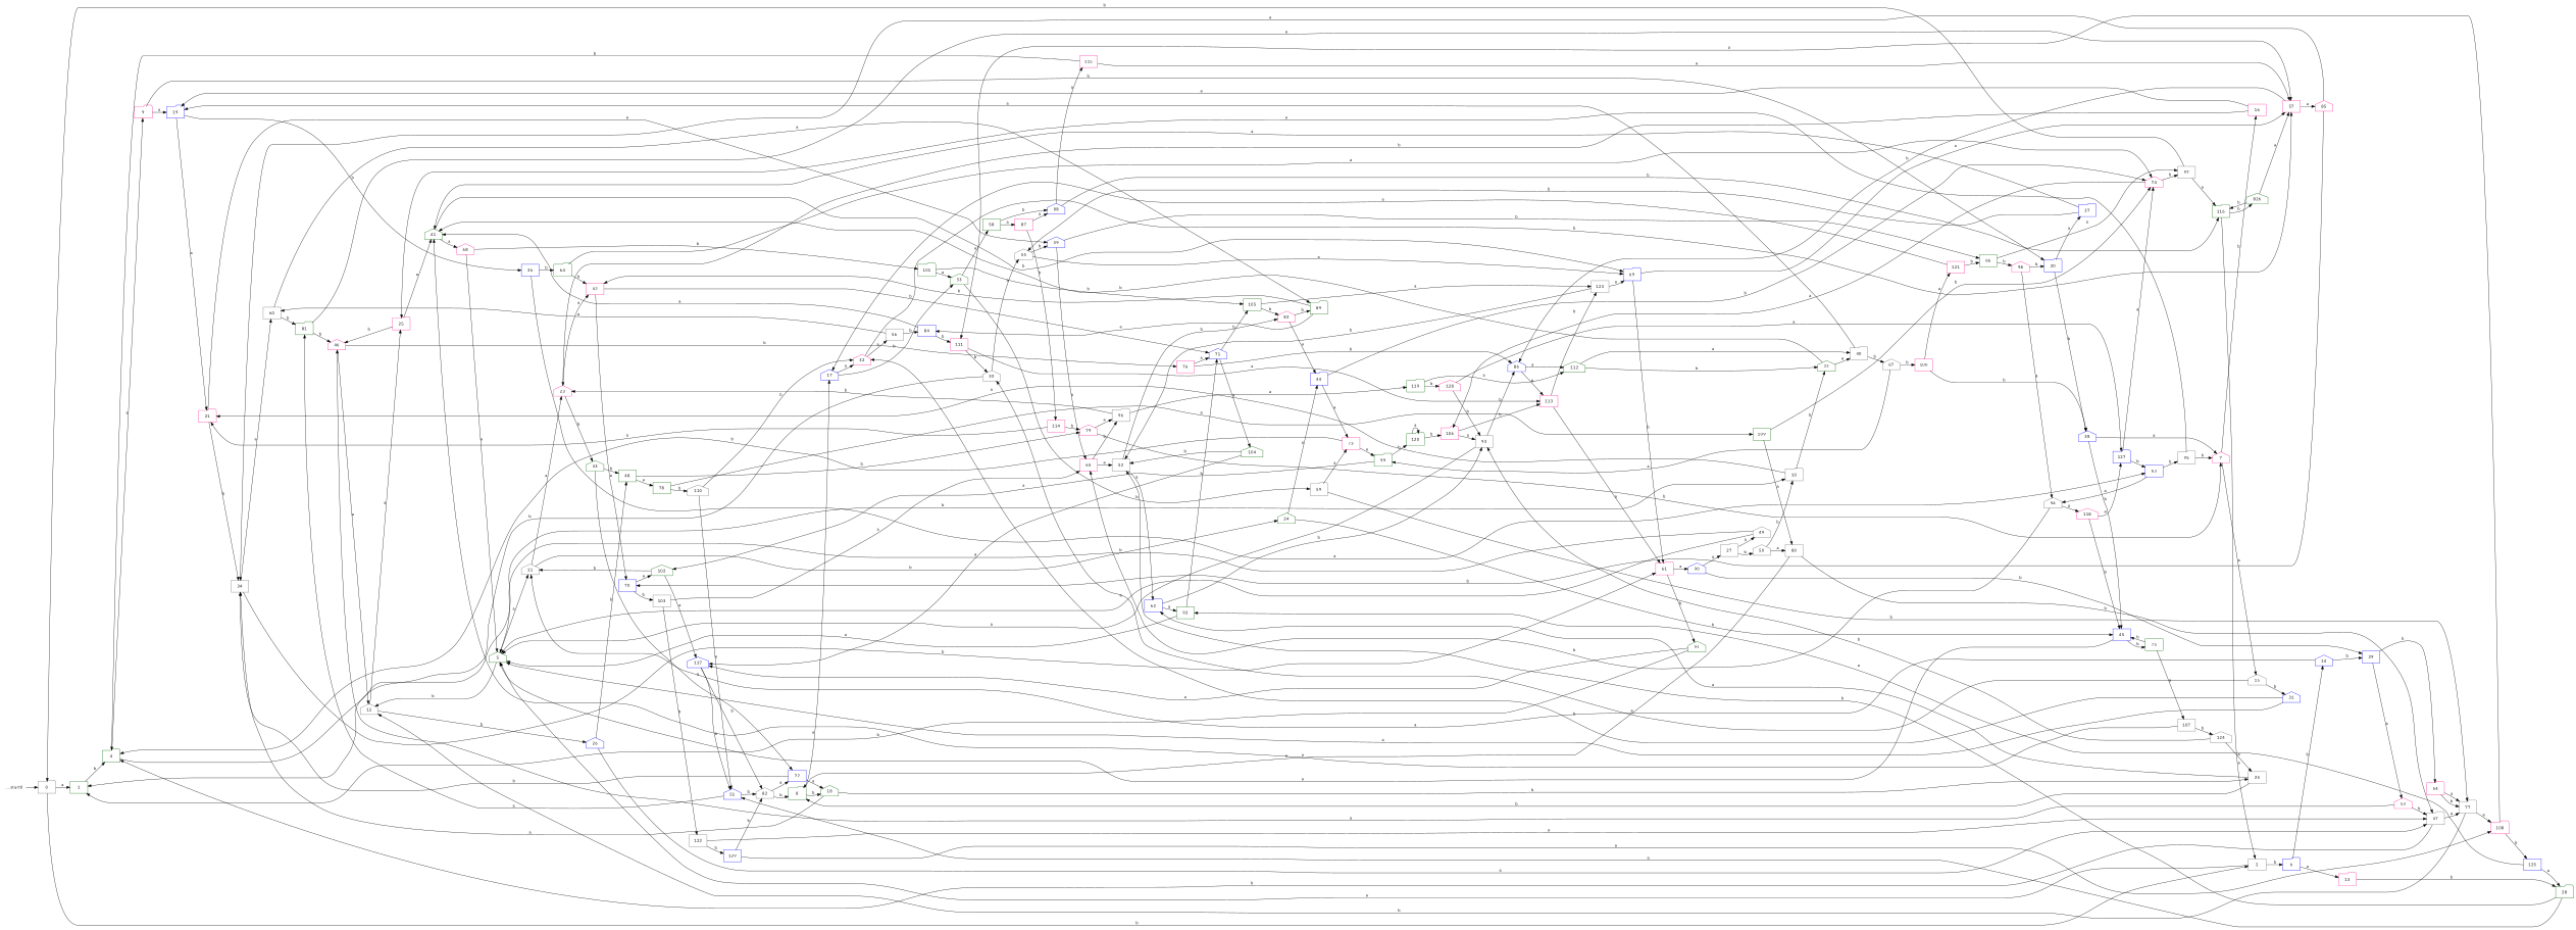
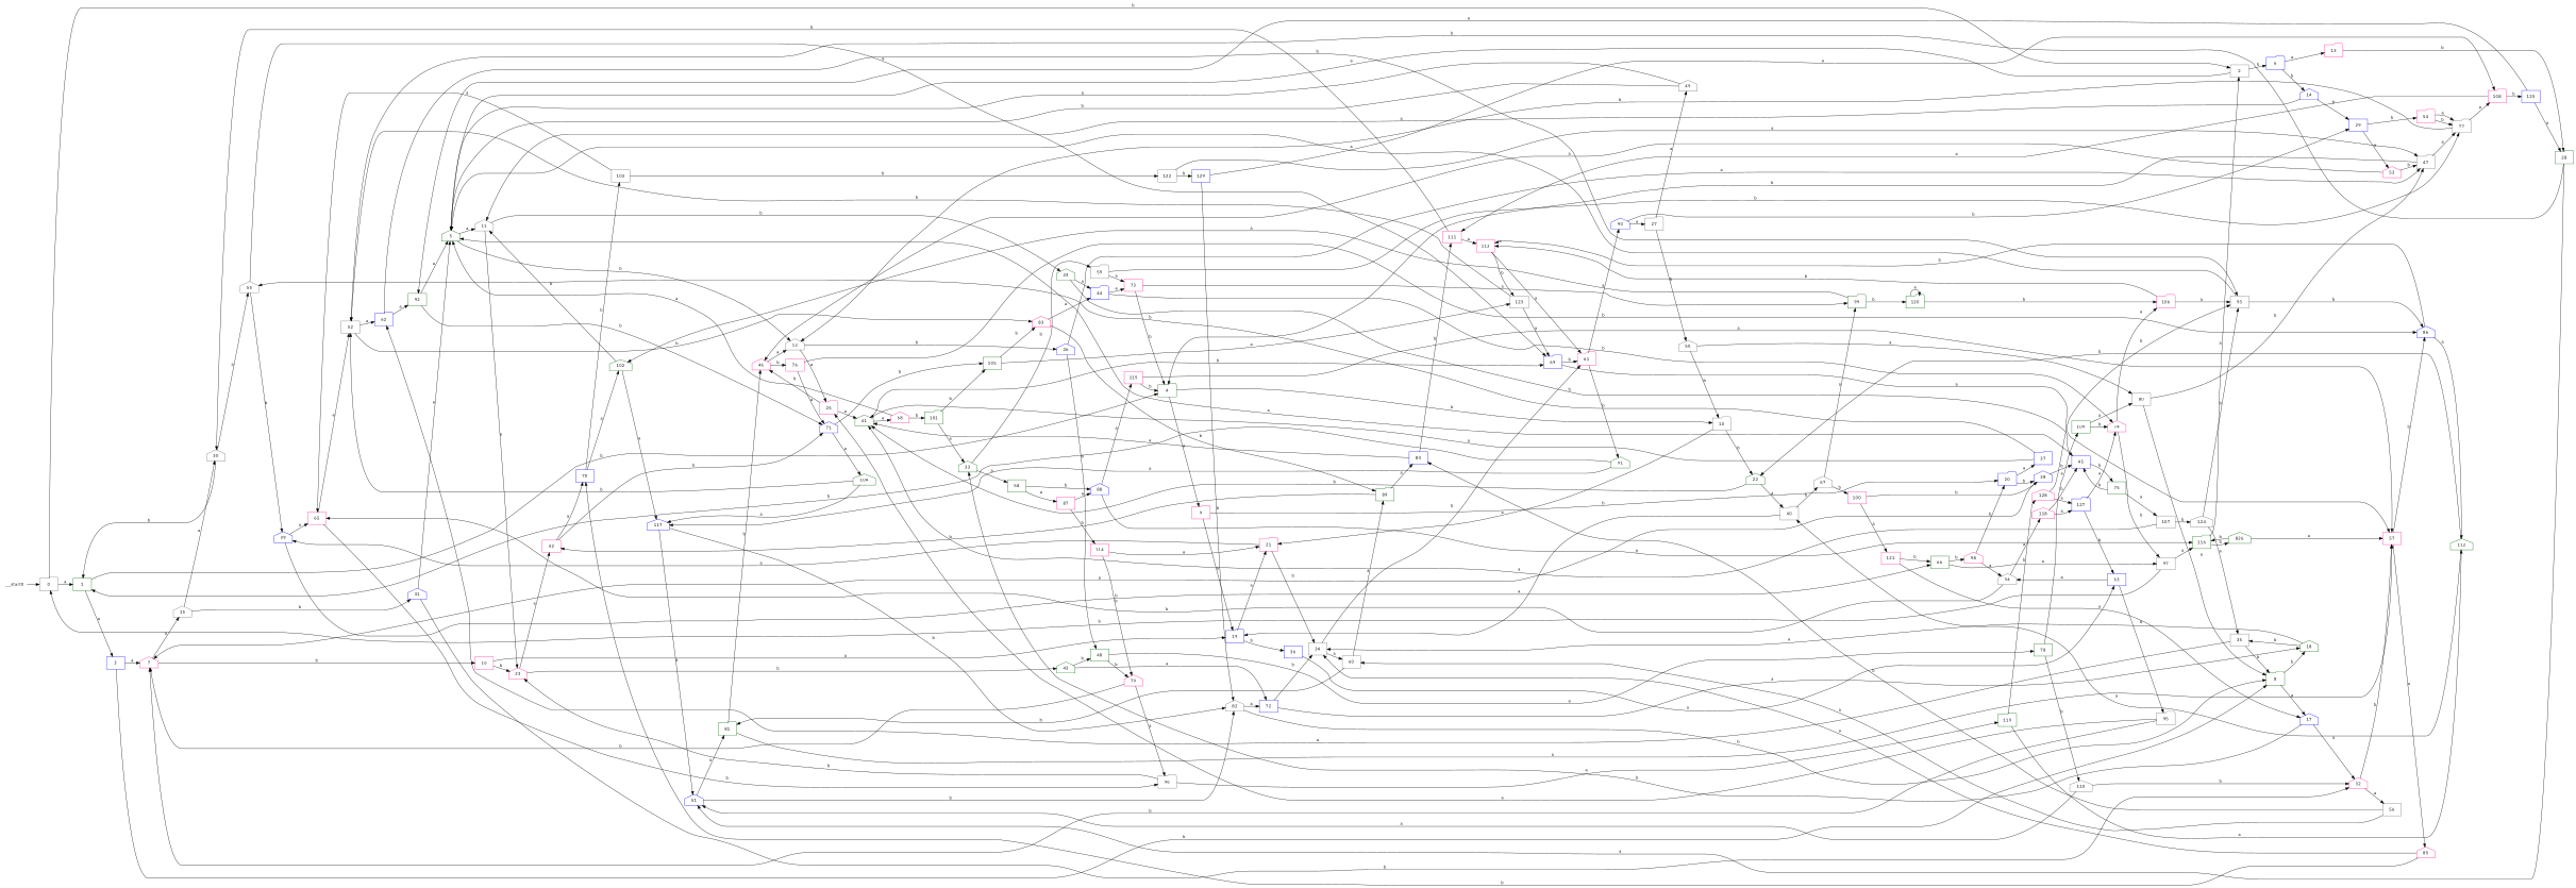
  digraph {
    fontname="IBM Plex Sans"
    rankdir=LR
    node [color=gray40 fontname="IBM Plex Sans" shape=house]
    edge [fontname="IBM Plex Sans"]
    __start0 [color=blue shape=none]
    0 [shape=folder]
    1 [color=darkgreen shape=box]
    2 [shape=box]
+   3 [color=blue shape=box]
    4 [color=darkgreen shape=folder]
    5 [color=darkgreen]
    6 [color=blue shape=folder]
    7 [color=deeppink]
    8 [color=darkgreen shape=folder]
    9 [color=deeppink shape=folder]
    10 [shape=folder]
    11
    12
    13 [color=deeppink shape=folder]
    14 [color=blue]
    15
    16 [color=deeppink shape=box]
    17 [color=blue]
    18 [color=darkgreen]
    19 [color=blue shape=folder]
    20 [color=blue shape=folder]
    21 [color=deeppink shape=folder]
    22 [color=darkgreen]
    23 [color=deeppink]
    24 [color=darkgreen]
    25 [color=deeppink shape=folder]
    26 [color=blue]
    28 [color=darkgreen shape=folder]
    29 [color=blue shape=box]
    30
    31 [color=blue]
    32 [color=deeppink]
    33 [color=darkgreen]
    34 [shape=box]
    35 [shape=box]
    36 [color=blue shape=box]
    37 [color=blue shape=folder]
    38 [color=blue]
    39 [color=blue]
    40 [shape=folder]
    41 [color=darkgreen]
    42 [color=deeppink shape=box]
    43 [color=darkgreen]
    44 [color=blue shape=folder]
    45 [color=blue shape=box]
    46 [color=deeppink]
    47 [shape=folder]
    48 [color=darkgreen shape=box]
    27 [shape=folder]
    49
    50
    51 [color=blue]
    52 [shape=box]
    53 [color=deeppink]
    54 [color=deeppink shape=folder]
    55
    56 [shape=box]
    57 [color=deeppink shape=box]
    58 [color=darkgreen shape=box]
    59 [shape=folder]
    60 [shape=box]
    61 [color=deeppink shape=folder]
    62 [color=blue shape=folder]
    63 [color=blue shape=box]
-   64 [color=darkgreen shape=folder]
    65 [color=deeppink shape=box]
    66 [color=darkgreen shape=box]
    67
    68 [color=deeppink]
    69 [color=blue shape=folder]
    70 [color=blue shape=box]
    71 [color=blue]
    72 [color=blue shape=box]
    73 [color=deeppink shape=box]
    74 [color=deeppink]
    75 [color=darkgreen shape=box]
    76 [color=deeppink shape=box]
    77 [shape=folder]
    78 [color=darkgreen shape=box]
    79 [color=deeppink]
    80 [shape=box]
    81 [color=darkgreen shape=folder]
    82
    83 [color=deeppink]
    84 [color=blue shape=box]
    85 [color=deeppink]
    86 [color=blue]
    87 [color=deeppink shape=box]
    88 [color=blue]
    89 [color=darkgreen shape=folder]
    90 [color=blue]
    91 [color=darkgreen]
    92 [color=darkgreen shape=box]
    93 [shape=box]
    94
    95 [shape=folder]
    96 [shape=folder]
    97 [shape=box]
    98 [color=deeppink]
    99 [color=darkgreen shape=folder]
    100 [color=deeppink shape=box]
    101 [color=darkgreen shape=folder]
    102 [color=darkgreen]
    103 [shape=box]
    104 [color=darkgreen]
    105 [color=darkgreen shape=box]
    106 [color=deeppink shape=folder]
    107 [shape=box]
    108 [color=deeppink shape=folder]
    109 [color=darkgreen shape=box]
    110
    111 [color=deeppink shape=box]
    112 [color=darkgreen]
    113 [color=deeppink shape=box]
    114 [color=deeppink shape=box]
    115 [color=deeppink shape=box]
    116 [color=darkgreen shape=folder]
    117 [color=blue]
    118 [color=deeppink]
    119 [color=darkgreen shape=folder]
    120 [color=darkgreen shape=folder]
    121 [color=deeppink shape=box]
    122 [shape=box]
    123 [shape=box]
    124
    125 [color=blue shape=box]
    n128 [color=darkgreen label=826]
    127 [color=blue shape=folder]
    128 [color=deeppink]
    129 [color=blue shape=box]
    __start0 -> 0
    0 -> 1 [label=a]
    0 -> 2 [label=b]
+   1 -> 3 [label=a]
    1 -> 4 [label=b]
    2 -> 5 [label=a]
    2 -> 6 [label=b]
+   3 -> 7 [label=a]
+   3 -> 8 [label=b]
    4 -> 9 [label=a]
    4 -> 10 [label=b]
    5 -> 11 [label=a]
    5 -> 12 [label=b]
    6 -> 13 [label=a]
    6 -> 14 [label=b]
    7 -> 15 [label=a]
    7 -> 16 [label=b]
    8 -> 17 [label=a]
    8 -> 18 [label=b]
    9 -> 19 [label=a]
    9 -> 20 [label=b]
    10 -> 21 [label=a]
    10 -> 22 [label=b]
    11 -> 23 [label=a]
    11 -> 24 [label=b]
    12 -> 25 [label=a]
    12 -> 26 [label=b]
    13 -> 28 [label=b]
    14 -> 11 [label=a]
    14 -> 29 [label=b]
    15 -> 30 [label=a]
    15 -> 31 [label=b]
    16 -> 19 [label=a]
    16 -> 23 [label=b]
    17 -> 32 [label=a]
    17 -> 33 [label=b]
    18 -> 34 [label=a]
    18 -> 35 [label=b]
    19 -> 21 [label=a]
    19 -> 36 [label=b]
    20 -> 37 [label=a]
    20 -> 38 [label=b]
    21 -> 34 [label=b]
    21 -> 39 [label=a]
    22 -> 40 [label=a]
    22 -> 41 [label=b]
    23 -> 42 [label=a]
    23 -> 43 [label=b]
    24 -> 44 [label=a]
    24 -> 45 [label=b]
    25 -> 41 [label=a]
    25 -> 46 [label=b]
    26 -> 47 [label=a]
    26 -> 48 [label=b]
    28 -> 51 [label=a]
    28 -> 52 [label=b]
    29 -> 53 [label=a]
    29 -> 54 [label=b]
    30 -> 1 [label=b]
    30 -> 55 [label=a]
    31 -> 5 [label=a]
    31 -> 32 [label=b]
    32 -> 56 [label=a]
    32 -> 57 [label=b]
    33 -> 58 [label=a]
    33 -> 59 [label=b]
    34 -> 60 [label=a]
    34 -> 61 [label=b]
    35 -> 8 [label=b]
    35 -> 62 [label=a]
    36 -> 63 [label=a]
-   36 -> 64 [label=b]
    37 -> 41 [label=a]
    37 -> 55 [label=b]
    38 -> 7 [label=a]
    38 -> 45 [label=b]
    39 -> 65 [label=a]
    39 -> 66 [label=b]
    40 -> 19 [label=a]
    40 -> 67 [label=b]
    41 -> 68 [label=a]
    41 -> 69 [label=b]
    42 -> 70 [label=a]
    42 -> 71 [label=b]
    43 -> 48 [label=b]
    43 -> 72 [label=a]
    44 -> 73 [label=a]
    44 -> 74 [label=b]
    45 -> 5 [label=a]
    45 -> 75 [label=b]
    46 -> 12 [label=a]
    46 -> 76 [label=b]
    47 -> 4 [label=b]
    47 -> 77 [label=a]
    48 -> 78 [label=a]
    48 -> 79 [label=b]
    27 -> 49 [label=a]
    27 -> 50 [label=b]
    49 -> 5 [label=a]
    49 -> 5 [label=b]
    50 -> 10 [label=b]
    50 -> 80 [label=a]
    51 -> 81 [label=a]
    51 -> 82 [label=b]
    52 -> 62 [label=a]
    52 -> 83 [label=b]
    53 -> 46 [label=a]
    53 -> 47 [label=b]
    54 -> 77 [label=a]
    54 -> 77 [label=b]
    55 -> 39 [label=b]
    55 -> 69 [label=a]
    56 -> 60 [label=a]
    56 -> 84 [label=b]
    57 -> 85 [label=a]
    57 -> 86 [label=b]
    58 -> 87 [label=a]
    58 -> 88 [label=b]
    59 -> 73 [label=a]
    59 -> 77 [label=b]
    60 -> 81 [label=b]
    60 -> 89 [label=a]
    61 -> 90 [label=a]
    61 -> 91 [label=b]
    62 -> 92 [label=a]
    62 -> 93 [label=b]
    63 -> 94 [label=a]
    63 -> 95 [label=b]
-   64 -> 42 [label=b]
-   64 -> 74 [label=a]
    65 -> 52 [label=a]
    65 -> 96 [label=b]
    66 -> 97 [label=a]
    66 -> 98 [label=b]
    67 -> 99 [label=a]
    67 -> 100 [label=b]
    68 -> 5 [label=a]
    68 -> 101 [label=b]
    69 -> 57 [label=a]
    69 -> 61 [label=b]
    70 -> 102 [label=a]
    70 -> 103 [label=b]
    71 -> 104 [label=a]
    71 -> 105 [label=b]
    72 -> 18 [label=a]
    72 -> 34 [label=b]
    73 -> 4 [label=b]
    73 -> 99 [label=a]
    74 -> 97 [label=b]
    74 -> 106 [label=a]
    75 -> 45 [label=b]
    75 -> 107 [label=a]
    76 -> 71 [label=a]
    76 -> 86 [label=b]
    77 -> 12 [label=b]
    77 -> 108 [label=a]
    78 -> 109 [label=a]
    78 -> 110 [label=b]
    79 -> 7 [label=b]
    79 -> 96 [label=a]
    80 -> 8 [label=a]
    80 -> 47 [label=b]
    81 -> 46 [label=b]
    81 -> 57 [label=a]
    82 -> 8 [label=b]
    82 -> 72 [label=a]
    83 -> 44 [label=a]
    83 -> 89 [label=b]
    84 -> 41 [label=a]
    84 -> 111 [label=b]
    85 -> 34 [label=a]
    85 -> 70 [label=b]
    86 -> 112 [label=a]
    86 -> 113 [label=b]
    87 -> 88 [label=a]
    87 -> 114 [label=b]
    88 -> 115 [label=a]
    88 -> 116 [label=b]
    89 -> 42 [label=b]
    89 -> 84 [label=a]
    90 -> 29 [label=b]
    90 -> 27 [label=a]
    91 -> 1 [label=b]
    91 -> 117 [label=a]
    92 -> 5 [label=a]
    92 -> 71 [label=b]
    93 -> 5 [label=a]
    93 -> 86 [label=b]
    94 -> 65 [label=b]
    94 -> 118 [label=a]
    95 -> 7 [label=b]
    95 -> 25 [label=a]
    96 -> 23 [label=b]
    96 -> 119 [label=a]
    97 -> 0 [label=b]
    97 -> 116 [label=a]
    98 -> 20 [label=b]
    98 -> 94 [label=a]
    99 -> 102 [label=a]
    99 -> 120 [label=b]
    100 -> 38 [label=b]
    100 -> 121 [label=a]
    101 -> 33 [label=a]
    101 -> 105 [label=b]
    102 -> 11 [label=b]
    102 -> 117 [label=a]
    103 -> 65 [label=a]
    103 -> 122 [label=b]
    104 -> 52 [label=b]
    104 -> 117 [label=a]
    105 -> 83 [label=b]
    105 -> 123 [label=a]
    106 -> 93 [label=a]
    106 -> 113 [label=b]
    107 -> 41 [label=a]
    107 -> 124 [label=b]
    108 -> 111 [label=a]
    108 -> 125 [label=b]
    109 -> 74 [label=b]
    109 -> 80 [label=a]
    110 -> 32 [label=b]
    110 -> 51 [label=a]
    111 -> 30 [label=b]
    111 -> 113 [label=a]
    112 -> 22 [label=b]
    112 -> 40 [label=a]
    113 -> 61 [label=a]
    113 -> 123 [label=b]
    114 -> 21 [label=a]
    114 -> 79 [label=b]
    115 -> 4 [label=b]
    115 -> 57 [label=a]
    116 -> 2 [label=a]
    116 -> n128 [label=b]
    117 -> 51 [label=a]
    117 -> 82 [label=b]
    118 -> 45 [label=b]
    118 -> 127 [label=a]
    119 -> 112 [label=a]
    119 -> 128 [label=b]
    120 -> 106 [label=b]
    120 -> 120 [label=a]
    121 -> 17 [label=a]
    121 -> 66 [label=b]
    122 -> 47 [label=a]
    122 -> 129 [label=b]
    123 -> 52 [label=b]
    123 -> 69 [label=a]
    124 -> 35 [label=a]
    124 -> 93 [label=b]
    125 -> 28 [label=a]
    125 -> 92 [label=a]
    n128 -> 57 [label=a]
    n128 -> 116 [label=b]
    127 -> 63 [label=b]
    127 -> 74 [label=a]
    128 -> 93 [label=b]
    128 -> 127 [label=a]
    129 -> 82 [label=b]
    129 -> 108 [label=a]
  }
